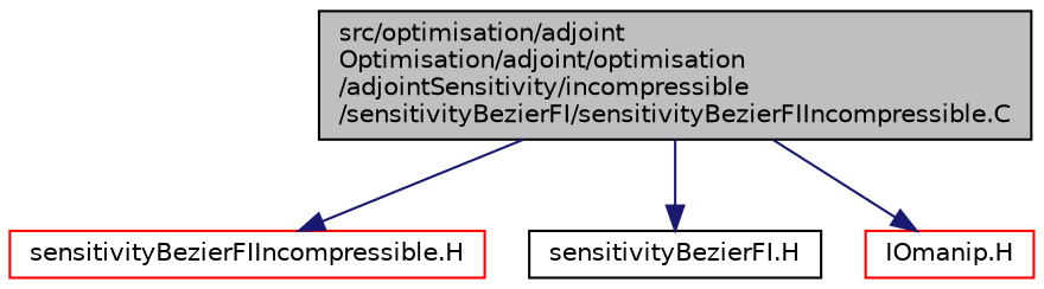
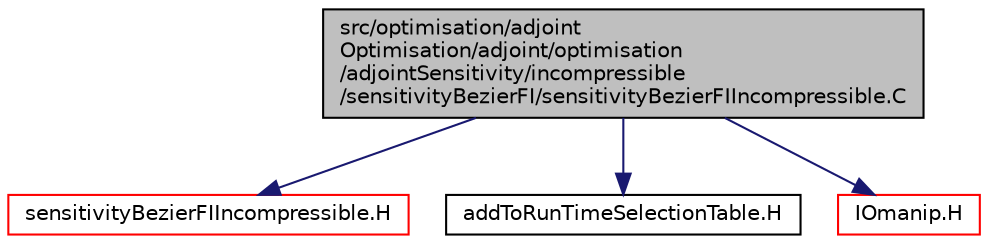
  digraph {
    node [color=black fontname=Helvetica fontsize=10 shape=record]
    edge [color=midnightblue fontname=Helvetica fontsize=10 labelfontname=Helvetica labelfontsize=10 style=solid]
    n1 [fillcolor=grey75 fontcolor=black height=0.2 label="src/optimisation/adjoint\lOptimisation/adjoint/optimisation\l/adjointSensitivity/incompressible\l/sensitivityBezierFI/sensitivityBezierFIIncompressible.C" style=filled width=0.4]
    n2 [color=red height=0.2 label="sensitivityBezierFIIncompressible.H" width=0.4]
-   n3 [height=0.2 label="sensitivityBezierFI.H" width=0.4]
+   n3 [height=0.2 label="addToRunTimeSelectionTable.H" width=0.4]
    n4 [color=red height=0.2 label="IOmanip.H" width=0.4]
    n1 -> n2
    n1 -> n3
    n1 -> n4
  }
